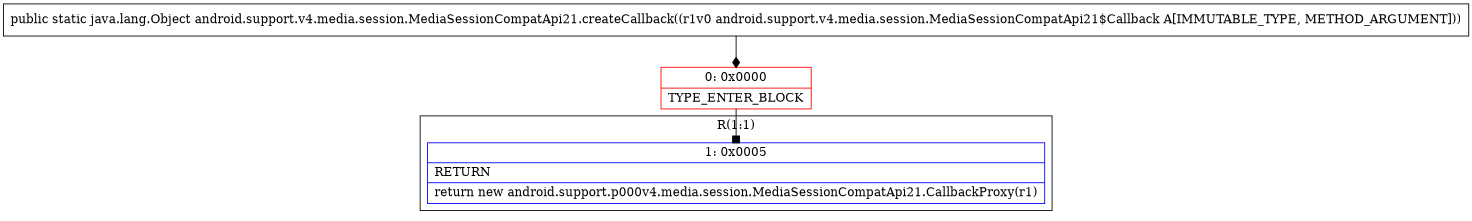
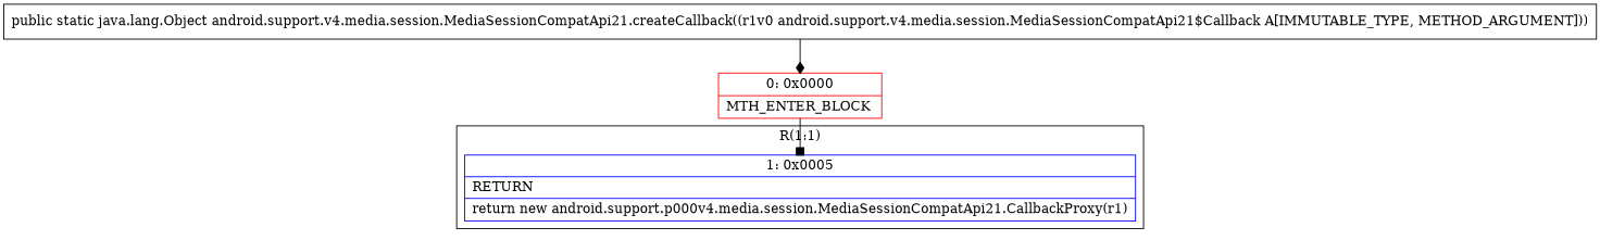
  digraph {
    node [shape=record]
    n1 [color=blue label="{1\:\ 0x0005|RETURN\l|return new android.support.p000v4.media.session.MediaSessionCompatApi21.CallbackProxy(r1)\l}"]
-   n2 [color=red label="{0\:\ 0x0000|TYPE_ENTER_BLOCK\l}"]
+   n2 [color=red label="{0\:\ 0x0000|MTH_ENTER_BLOCK\l}"]
    n3 [label="{public static java.lang.Object android.support.v4.media.session.MediaSessionCompatApi21.createCallback((r1v0 android.support.v4.media.session.MediaSessionCompatApi21$Callback A[IMMUTABLE_TYPE, METHOD_ARGUMENT])) }"]
    subgraph cluster_1 {
      label="R(1:1)"
      n1
    }
    n2 -> n1 [arrowhead=box]
    n3 -> n2 [arrowhead=diamond]
  }
